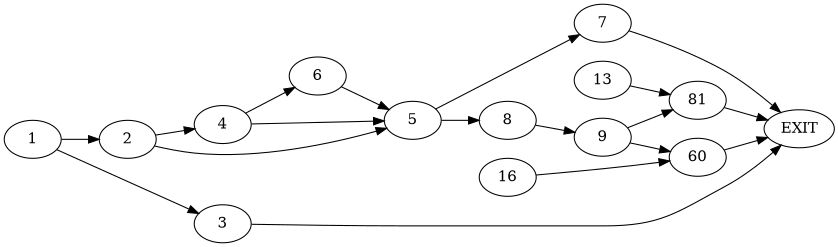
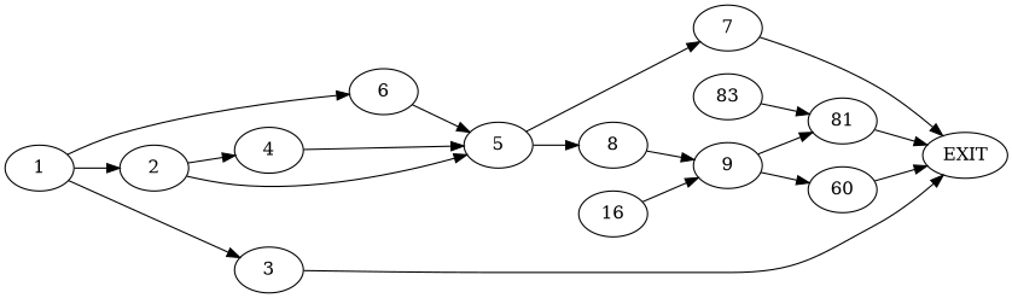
  digraph {
    rankdir=LR
    1
    2
    3
    n4 [label=16]
    9
    n6 [label=81]
-   13
+   13 [label=83]
    n8 [label=EXIT]
    4
    5
    6
    7
    8
    n14 [label=60]
    1 -> 2
    1 -> 3
    2 -> 4
    2 -> 5
    3 -> n8
-   n4 -> n14
+   n4 -> 9
    9 -> n6
    9 -> n14
    n6 -> n8
    13 -> n6
    4 -> 5
-   4 -> 6
+   1 -> 6
    5 -> 7
    5 -> 8
    6 -> 5
    7 -> n8
    8 -> 9
    n14 -> n8
  }
